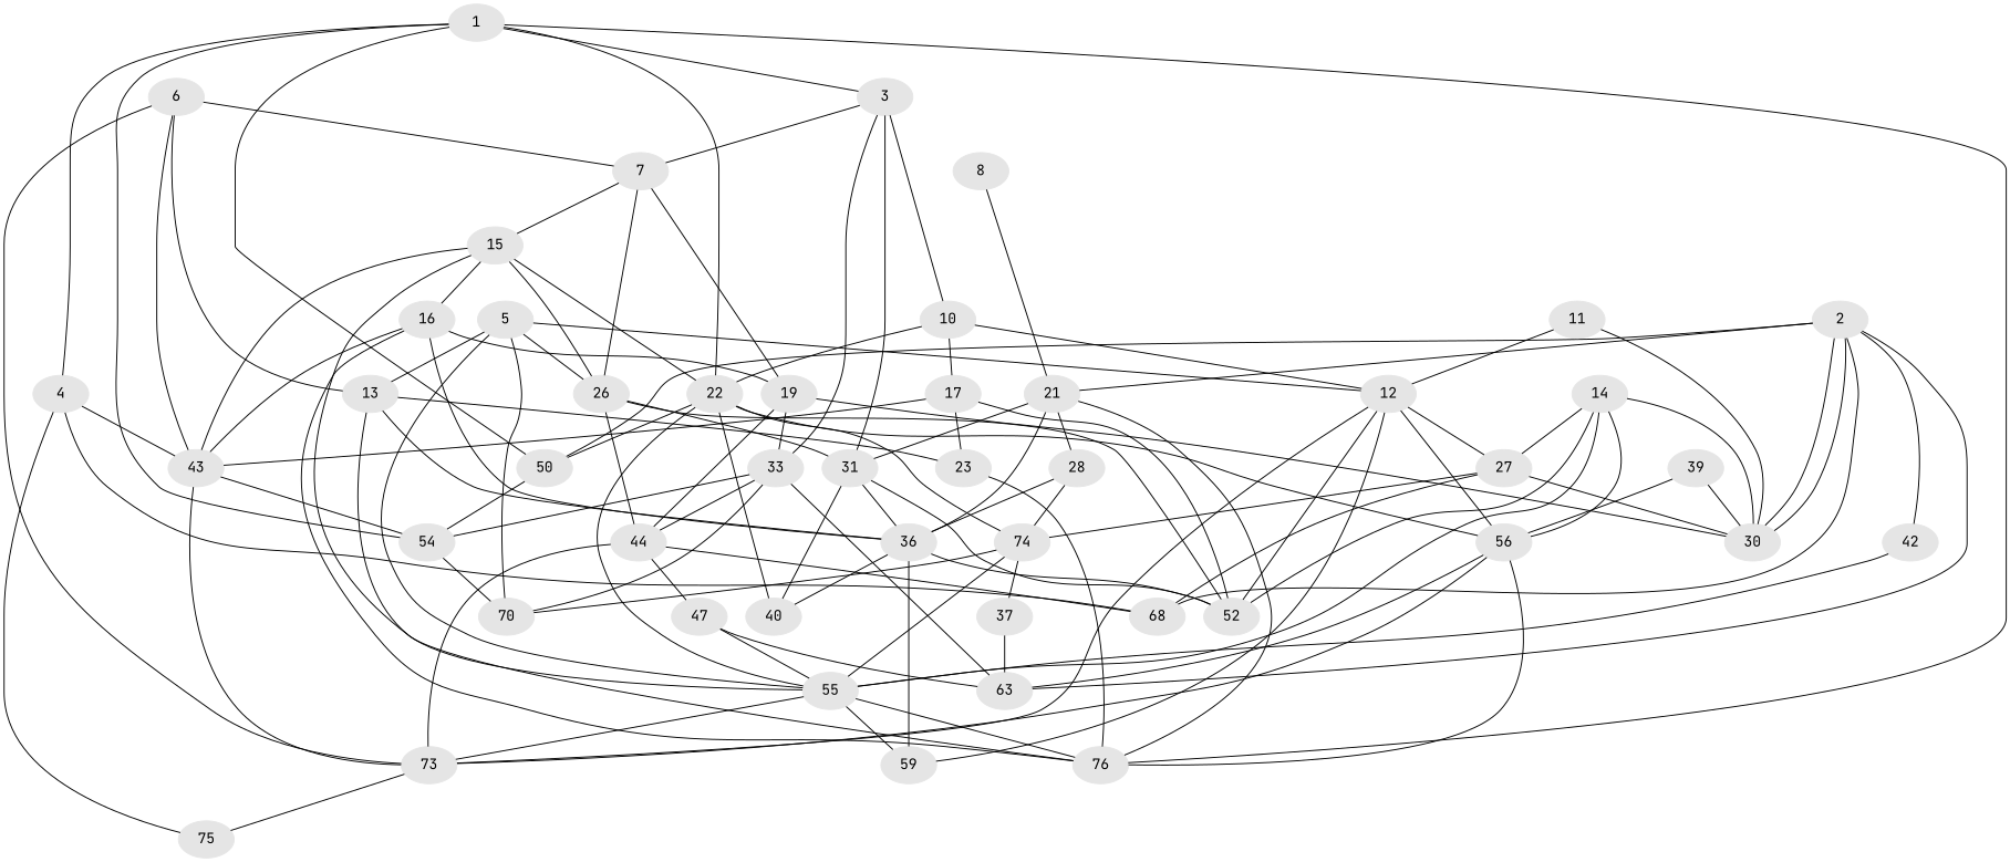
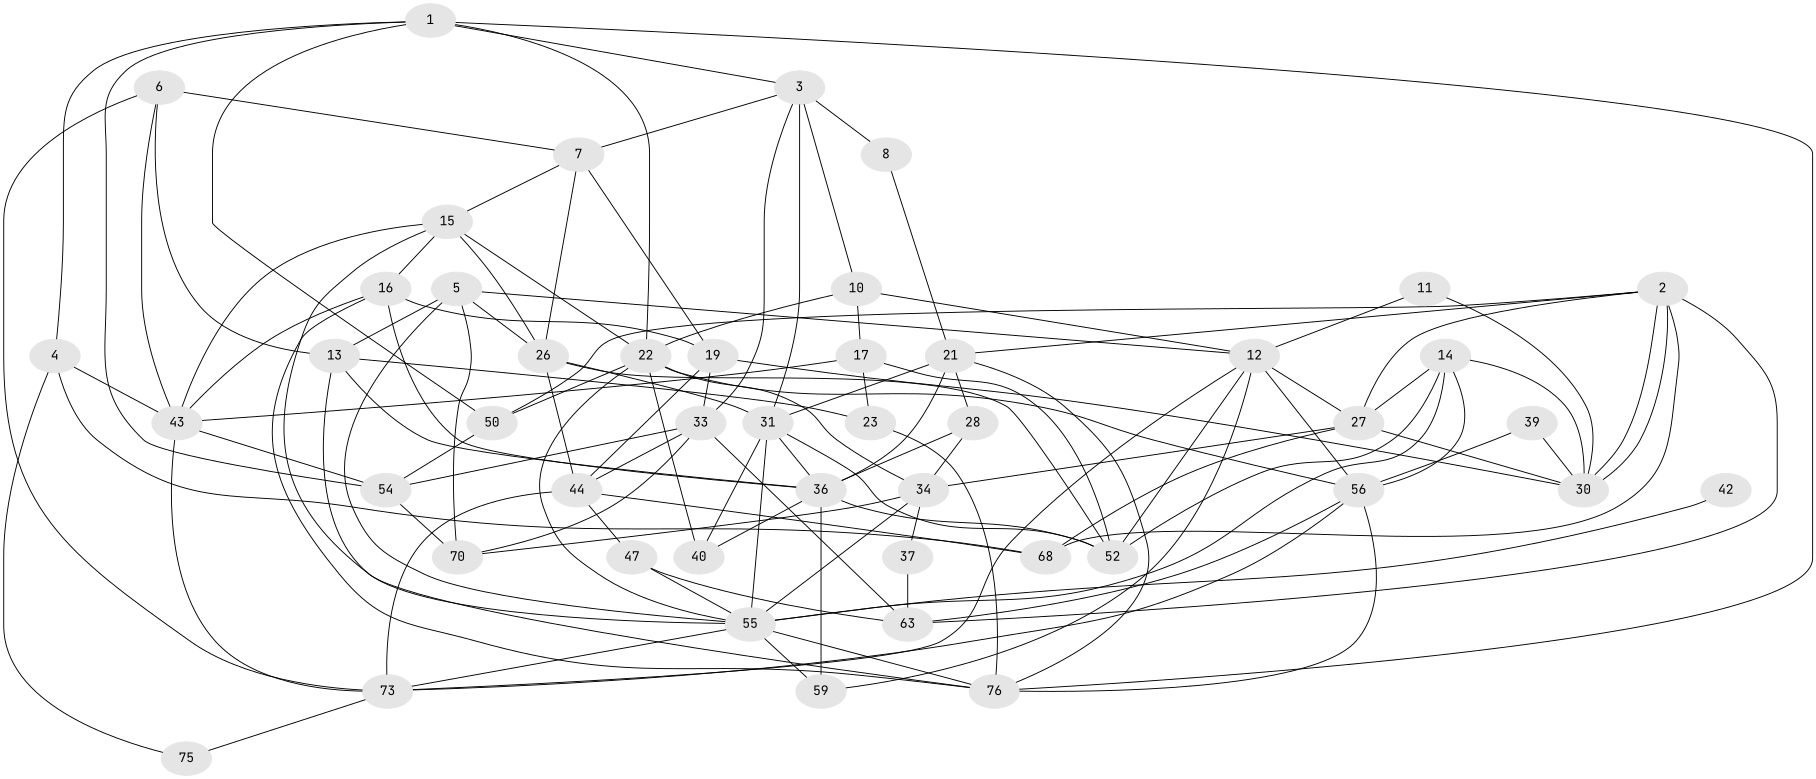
  graph {
    fontname="JetBrains Mono"
    node [color=gray90 fontname="JetBrains Mono" style=filled]
    edge [fontname="JetBrains Mono"]
    1 [super="+35"]
    3 [super="+9"]
    4 [super="+39"]
    22 [super="+24"]
    50
    54 [super="+64"]
    76 [super="+78"]
    7 [super="+20"]
    8
    10 [super="+48"]
    31 [super="+61"]
    33
    68
    43 [super="+57"]
    75
    55 [super="+71"]
    56 [super="+60"]
-   34 [super="+62" label=74]
+   34 [super="+62"]
    40
    70
    2 [super="+25"]
    21 [super="+72"]
    30 [super="+49"]
    n24 [label=42]
    63 [super="+66"]
    36 [super="+65"]
    28
    26 [super="+42"]
    15 [super="+58"]
    19 [super="+32"]
    12 [super="+45"]
    17 [super="+53"]
    52 [super="+79"]
    44 [super="+67"]
    73 [super="+77"]
    5 [super="+51"]
    13 [super="+69"]
    27 [super="+46"]
    59
    23
    6 [super="+18"]
    16 [super="+74"]
    11
    14 [super="+38"]
    47
    37
    n47 [label=39]
    1 -- 3
    1 -- 4
    1 -- 22
    1 -- 50
    1 -- 54
    1 -- 76
    3 -- 7
+   3 -- 8 [weight=2]
    3 -- 10
    3 -- 31
    3 -- 33
    4 -- 68
    4 -- 43 [weight=2]
    4 -- 75
    22 -- 50
    22 -- 55
    22 -- 56
    22 -- 34
    22 -- 40
    50 -- 54
    54 -- 70
    7 -- 26
    7 -- 15
    7 -- 19
    8 -- 21
    10 -- 22
    10 -- 12
    10 -- 17
+   31 -- 55
    31 -- 40
    31 -- 36
    31 -- 52
    33 -- 54
    33 -- 70
    33 -- 63
    33 -- 44
    43 -- 54
    43 -- 73
    55 -- 76
    55 -- 73
    55 -- 59
    56 -- 76
    56 -- 63
    56 -- 73
    34 -- 55
    34 -- 70
    34 -- 37
    2 -- 50
    2 -- 68
    2 -- 21
    2 -- 30
    2 -- 30
-   2 -- n24
+   2 -- 27
    2 -- 63
    21 -- 76
    21 -- 31
    21 -- 36
    21 -- 28
    n24 -- 55
    36 -- 40
    36 -- 52
    36 -- 59
    28 -- 34
    28 -- 36
    26 -- 31
    26 -- 52
    26 -- 44
    15 -- 22
    15 -- 43
    15 -- 55
    15 -- 26
    15 -- 16
    19 -- 33
    19 -- 30
    19 -- 44
    12 -- 56
    12 -- 52
    12 -- 73
    12 -- 27
    12 -- 59
    17 -- 43
    17 -- 52
    17 -- 23
    44 -- 68
    44 -- 73
    44 -- 47
    73 -- 75
    5 -- 55
    5 -- 70
    5 -- 26 [weight=2]
    5 -- 12
    5 -- 13
    13 -- 76
    13 -- 36
    13 -- 23
    27 -- 68
    27 -- 34
    27 -- 30
    23 -- 76
    6 -- 7
    6 -- 43
    6 -- 73
    6 -- 13
    16 -- 76
    16 -- 43
    16 -- 36
    16 -- 19
    11 -- 30
    11 -- 12
    14 -- 55
    14 -- 56
    14 -- 30
    14 -- 52
    14 -- 27
    47 -- 55
    47 -- 63
    37 -- 63
    n47 -- 56
    n47 -- 30
  }
